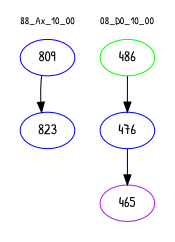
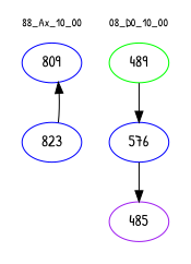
  digraph {
    fontname="Patrick Hand"
    node [color=blue fontname="Patrick Hand"]
    edge [color=black fontname="Patrick Hand"]
    n1 [label=809]
    n2 [label=823]
-   n3 [color=green label=486]
-   n4 [label=476]
-   n5 [color=purple label=465]
+   n3 [color=green label=489]
+   n4 [label=576]
+   n5 [color=purple label=485]
    subgraph cluster_1 {
      color=white
      fontsize=10
      label="88_Ax_10_00"
      n1
      n2
    }
    subgraph cluster_2 {
      color=white
      fontsize=10
      label="08_D0_10_00"
      n3
      n4
      n5
    }
-   n1 -> n2
+   n2 -> n1
    n3 -> n4
    n4 -> n5
  }
